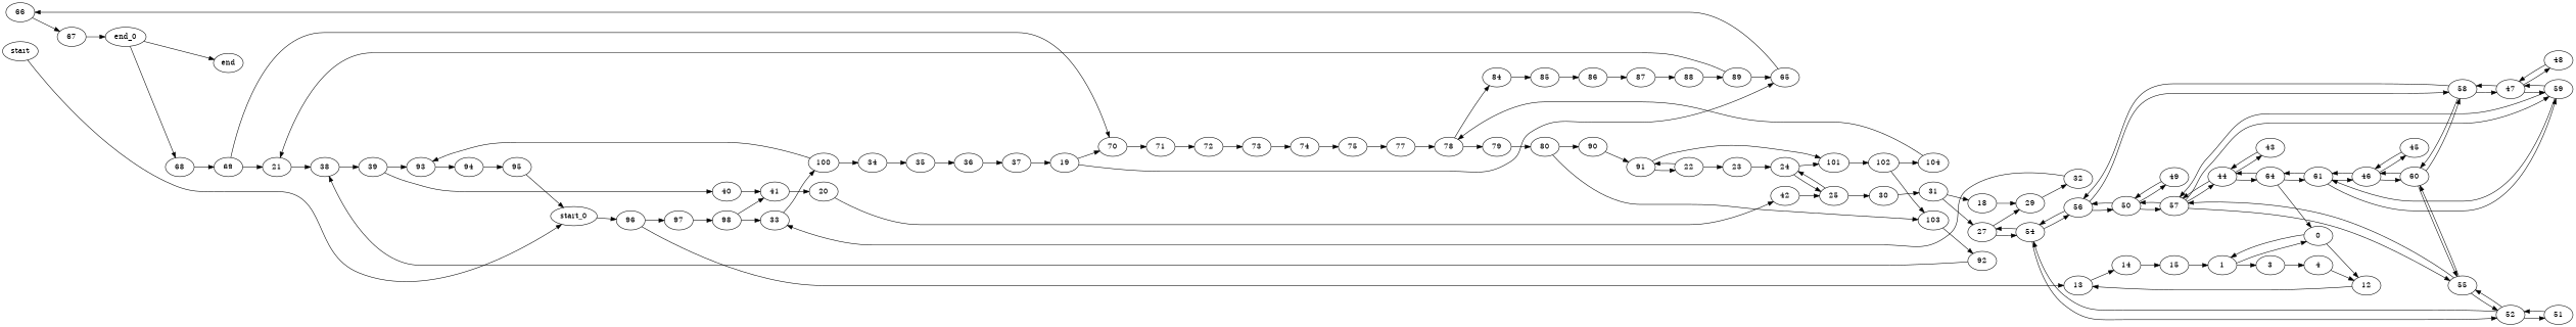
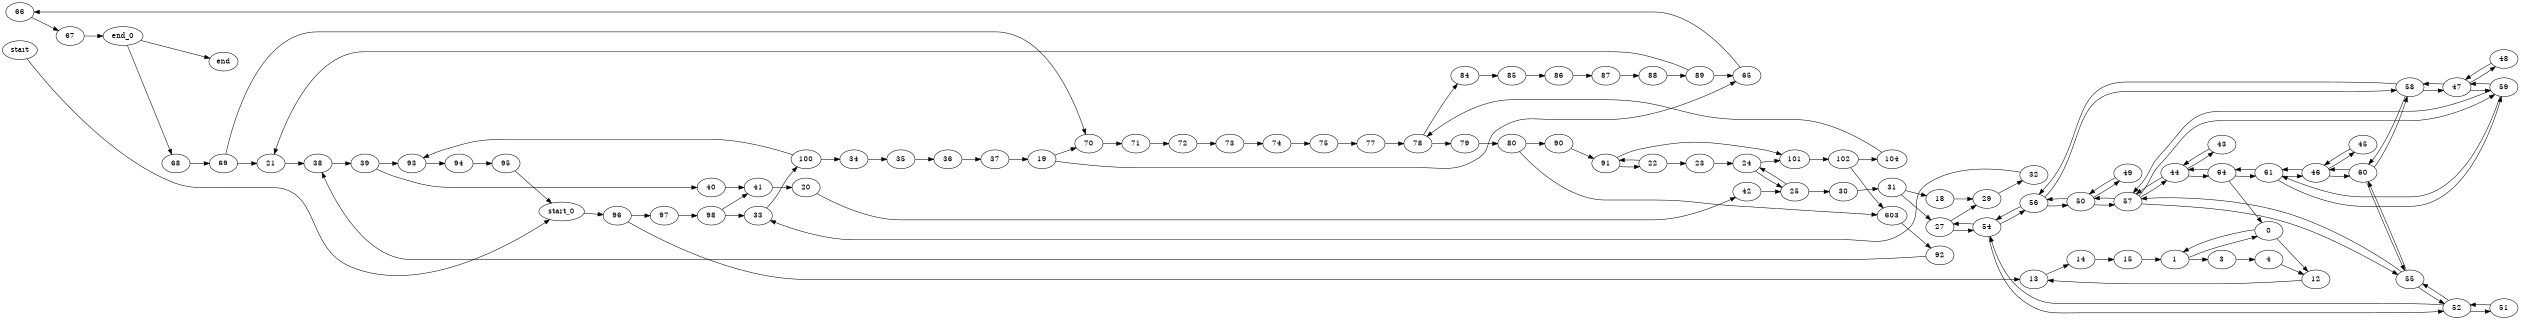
  strict digraph {
    rankdir=LR
    edge [weight=1192]
    66
    67
    end_0
    85
    86
    87
    start_0
    96
    13
    97
    33
    100
    34
    93
    14
    98
    1
    0
    3
    12
    4
    80
    90
-   103
+   103 [label=603]
    91
    92
    71
    72
    73
    44
    43
    57
    64
    55
    59
    50
    61
    23
    24
    25
    101
    21
    38
    39
    45
    46
    60
    58
    56
    47
    54
    48
    52
    37
    19
    70
    65
    20
    42
    51
    27
    74
    35
    94
    49
    69
    84
    95
    29
    32
    41
    75
    36
    15
    104
    78
    79
    88
    89
    68
    end
    30
    31
    40
    77
    102
    22
    18
    start
    66 -> 67 [weight=2254]
    67 -> end_0 [weight=483]
    end_0 -> 68 [weight=288]
    end_0 -> end [weight=0]
    85 -> 86 [weight=3029]
    86 -> 87 [weight=8289]
    87 -> 88 [weight=5729]
    start_0 -> 96 [weight=120]
    96 -> 13 [weight=2865]
    96 -> 97 [weight=2773]
    13 -> 14 [weight=3002]
    97 -> 98 [weight=13465]
    33 -> 100 [weight=4369]
    100 -> 34 [weight=4038]
    100 -> 93 [weight=2056]
    34 -> 35 [weight=6487]
    93 -> 94 [weight=13132]
    14 -> 15 [weight=3483]
    98 -> 33 [weight=1496]
    98 -> 41 [weight=2187]
    1 -> 0 [weight=1573]
    1 -> 3 [weight=1999]
    0 -> 1 [weight=1573]
    0 -> 12 [weight=1595]
    3 -> 4 [weight=3476]
    12 -> 13 [weight=5014]
    4 -> 12 [weight=3150]
    80 -> 90 [weight=29876]
    80 -> 103 [weight=2047]
    90 -> 91 [weight=2301]
    103 -> 92 [weight=2884]
    91 -> 101 [weight=1970]
    91 -> 22 [weight=4032]
    92 -> 38 [weight=3589]
    71 -> 72 [weight=3895]
    72 -> 73 [weight=2872]
    73 -> 74 [weight=788]
    44 -> 43 [weight=255]
    44 -> 57 [weight=1129]
    44 -> 64 [weight=1174]
    43 -> 44 [weight=255]
    57 -> 44 [weight=1129]
    57 -> 55 [weight=358]
    57 -> 59 [weight=418]
    57 -> 50
    64 -> 0 [weight=1595]
    64 -> 44 [weight=1174]
    64 -> 61 [weight=508]
    55 -> 57 [weight=358]
    55 -> 60 [weight=159]
    55 -> 52 [weight=1186]
    59 -> 57 [weight=418]
    59 -> 61 [weight=490]
    59 -> 47 [weight=1190]
    50 -> 57
    50 -> 56
    50 -> 49 [weight=198]
    61 -> 64 [weight=508]
    61 -> 59 [weight=490]
    61 -> 46 [weight=1181]
    23 -> 24 [weight=1807]
    24 -> 25 [weight=248]
    24 -> 101 [weight=1820]
    25 -> 24 [weight=248]
    25 -> 30 [weight=1645]
    101 -> 102 [weight=27752]
    21 -> 38 [weight=16458]
    38 -> 39 [weight=11222]
    39 -> 93 [weight=4220]
    39 -> 40 [weight=5082]
    45 -> 46 [weight=235]
    46 -> 61 [weight=1181]
    46 -> 45 [weight=235]
    46 -> 60 [weight=1167]
    60 -> 55 [weight=159]
    60 -> 46 [weight=1167]
    60 -> 58 [weight=468]
    58 -> 60 [weight=468]
    58 -> 56 [weight=431]
    58 -> 47 [weight=1175]
    56 -> 50
    56 -> 58 [weight=431]
    56 -> 54 [weight=547]
    47 -> 59 [weight=1190]
    47 -> 58 [weight=1175]
    47 -> 48 [weight=204]
    54 -> 56 [weight=547]
    54 -> 52 [weight=1332]
    54 -> 27 [weight=2095]
    48 -> 47 [weight=204]
    52 -> 55 [weight=1186]
    52 -> 54 [weight=1332]
    52 -> 51 [weight=195]
    37 -> 19 [weight=5284]
    19 -> 70 [weight=2732]
    19 -> 65 [weight=1911]
    70 -> 71 [weight=22390]
    65 -> 66 [weight=2886]
    20 -> 42 [weight=566]
    42 -> 25 [weight=2525]
    51 -> 52 [weight=195]
    27 -> 54 [weight=2095]
    27 -> 29 [weight=1205]
    74 -> 75 [weight=1641]
    35 -> 36 [weight=6814]
    94 -> 95 [weight=2665]
    49 -> 50 [weight=198]
    69 -> 21 [weight=3059]
    69 -> 70 [weight=1719]
    84 -> 85 [weight=3735]
    95 -> start_0 [weight=3130]
    29 -> 32 [weight=2449]
    32 -> 33 [weight=1008]
    41 -> 20 [weight=2271]
    75 -> 77 [weight=2120]
    36 -> 37 [weight=9132]
    15 -> 1 [weight=2005]
    104 -> 78 [weight=944]
    78 -> 84 [weight=3418]
    78 -> 79 [weight=6596]
    79 -> 80 [weight=37236]
    88 -> 89 [weight=7817]
    89 -> 21 [weight=3165]
    89 -> 65 [weight=3221]
    68 -> 69 [weight=2476]
    30 -> 31 [weight=518]
    31 -> 27 [weight=1178]
    31 -> 18 [weight=861]
    40 -> 41 [weight=5104]
    77 -> 78 [weight=2138]
    102 -> 103 [weight=1287]
    102 -> 104 [weight=44964]
    22 -> 91 [weight=4032]
    22 -> 23 [weight=1919]
    18 -> 29 [weight=600]
    start -> start_0 [weight=0]
  }
